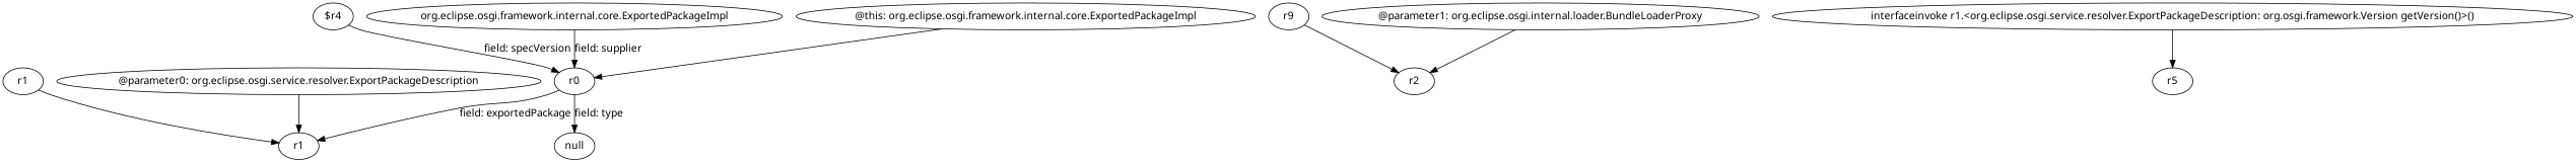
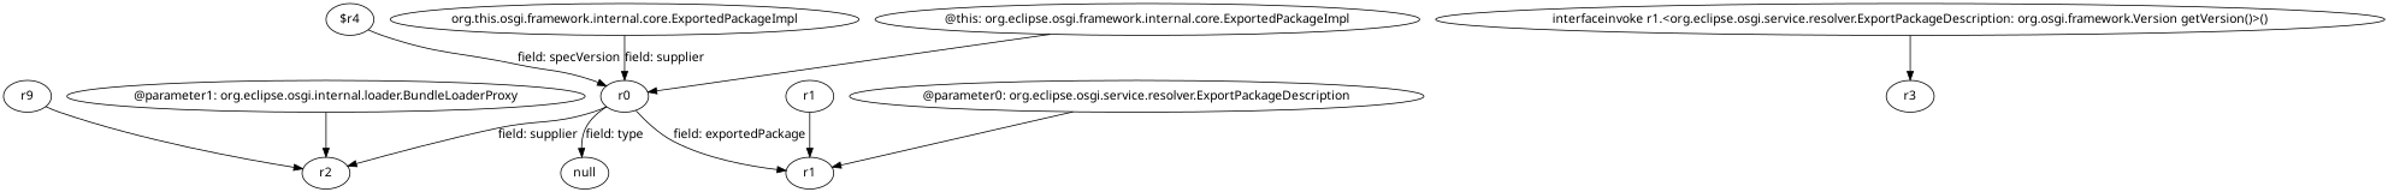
  digraph {
    fontname="Noto Sans"
    node [fontname="Noto Sans"]
    edge [fontname="Noto Sans"]
    n1 [label=r1]
    n2 [label=r1]
    n3 [label=r0]
    n4 [label=r2]
    n5 [label=null]
    n6 [label="$r4"]
    n7 [label=r9]
    n8 [label="@parameter0: org.eclipse.osgi.service.resolver.ExportPackageDescription"]
    n9 [label="interfaceinvoke r1.<org.eclipse.osgi.service.resolver.ExportPackageDescription: org.osgi.framework.Version getVersion()>()"]
-   n10 [label=r5]
-   n11 [label="org.eclipse.osgi.framework.internal.core.ExportedPackageImpl"]
+   n10 [label=r3]
+   n11 [label="org.this.osgi.framework.internal.core.ExportedPackageImpl"]
    n12 [label="@parameter1: org.eclipse.osgi.internal.loader.BundleLoaderProxy"]
    n13 [label="@this: org.eclipse.osgi.framework.internal.core.ExportedPackageImpl"]
    n1 -> n2
    n3 -> n2 [label="field: exportedPackage"]
+   n3 -> n4 [label="field: supplier"]
    n3 -> n5 [label="field: type"]
    n6 -> n3 [label="field: specVersion"]
    n7 -> n4
    n8 -> n2
    n9 -> n10
    n11 -> n3 [label="field: supplier"]
    n12 -> n4
    n13 -> n3
  }
